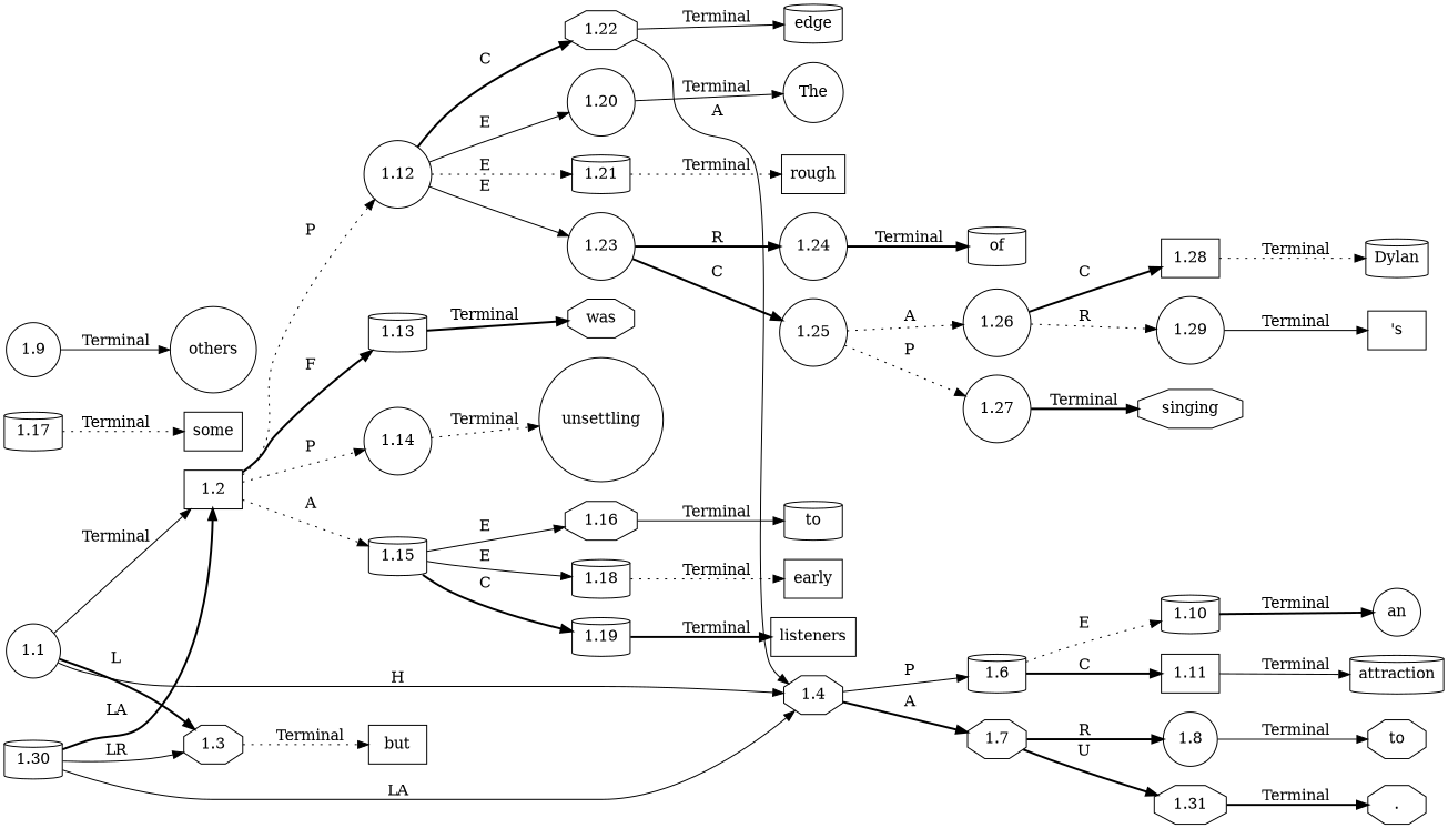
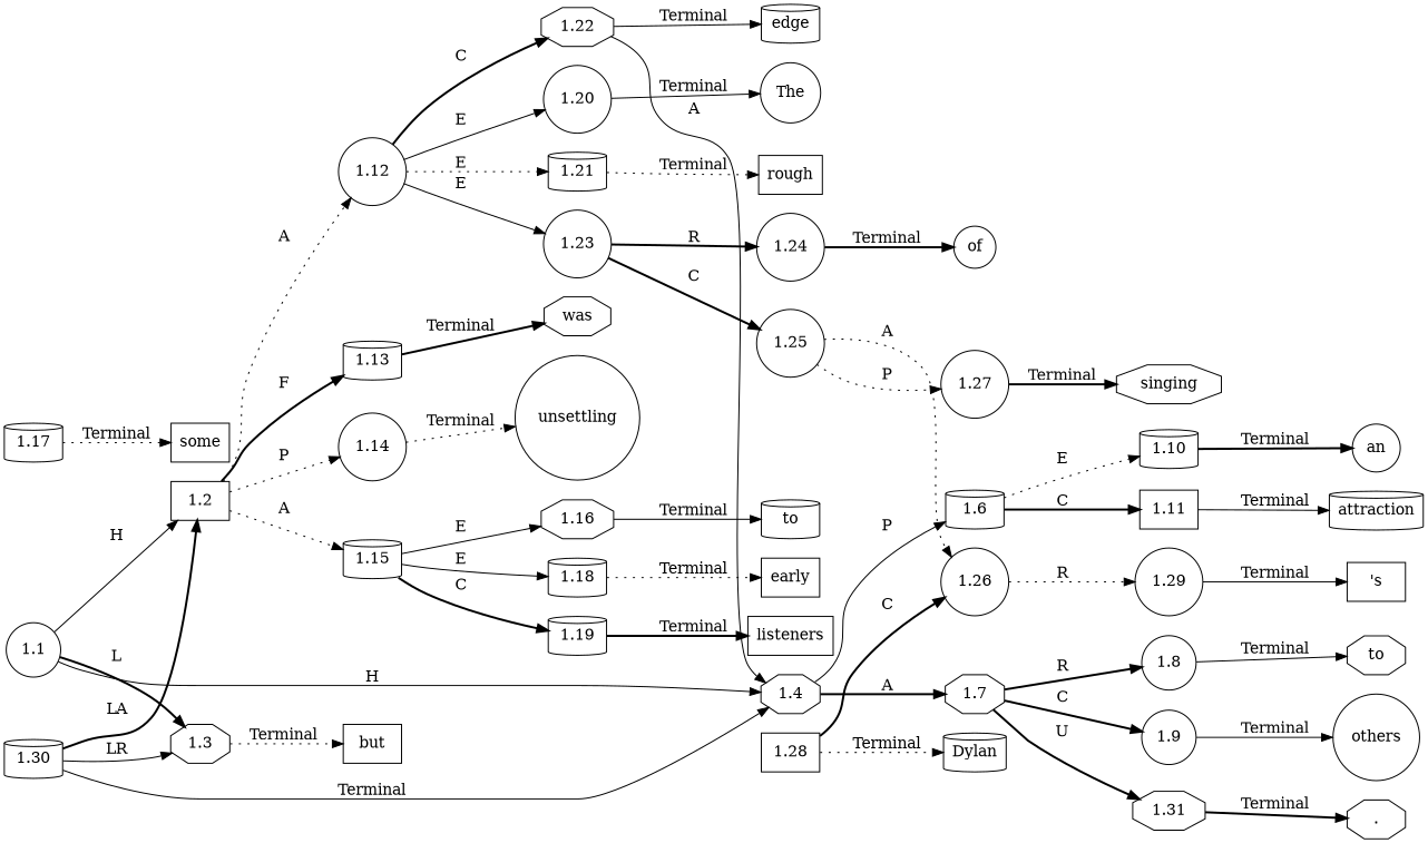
  digraph {
    rankdir=LR
    node [ordering=out shape=circle]
    edge [ordering=out style=bold]
    n1 [label=The]
    n2 [label=to shape=cylinder]
    n3 [label=some shape=box]
    n4 [label=early shape=box]
    n5 [label=listeners shape=box]
    n6 [label=but shape=box]
    n7 [label=an]
    n8 [label=attraction shape=cylinder]
    n9 [label=to shape=octagon]
    n10 [label=others]
    n11 [label="." shape=octagon]
    n12 [label=rough shape=box]
    n13 [label="edge" shape=cylinder]
-   n14 [label=of shape=cylinder]
+   n14 [label=of]
    n15 [label=Dylan shape=cylinder]
    n16 [label="'s" shape=box]
    n17 [label=singing shape=octagon]
    n18 [label=was shape=octagon]
    n19 [label=unsettling]
    n20 [label=1.1]
    n21 [label=1.2 shape=box]
    n22 [label=1.3 shape=octagon]
    n23 [label=1.4 shape=octagon]
    n24 [label=1.12]
    n25 [label=1.13 shape=cylinder]
    n26 [label=1.14]
    n27 [label=1.15 shape=cylinder]
    n28 [label=1.6 shape=cylinder]
    n29 [label=1.7 shape=octagon]
    n30 [label=1.22 shape=octagon]
    n31 [label=1.20]
    n32 [label=1.21 shape=cylinder]
    n33 [label=1.23]
    n34 [label=1.16 shape=octagon]
    n35 [label=1.18 shape=cylinder]
    n36 [label=1.19 shape=cylinder]
    n37 [label=1.10 shape=cylinder]
    n38 [label=1.11 shape=box]
    n39 [label=1.8]
    n40 [label=1.9]
    n41 [label=1.31 shape=octagon]
    n42 [label=1.24]
    n43 [label=1.25]
    n44 [label=1.17 shape=cylinder]
    n45 [label=1.26]
    n46 [label=1.27]
    n47 [label=1.28 shape=box]
    n48 [label=1.29]
    n49 [label=1.30 shape=cylinder]
-   n20 -> n21 [label=Terminal style=solid]
+   n20 -> n21 [label=H style=solid]
    n20 -> n22 [label=L]
    n20 -> n23 [label=H style=solid]
-   n21 -> n24 [label=P style=dotted]
+   n21 -> n24 [label=A style=dotted]
    n21 -> n25 [label=F]
    n21 -> n26 [label=P style=dotted]
    n21 -> n27 [label=A style=dotted]
    n22 -> n6 [label=Terminal style=dotted]
    n23 -> n28 [label=P style=solid]
    n23 -> n29 [label=A]
    n24 -> n30 [label=C]
    n24 -> n31 [label=E style=solid]
    n24 -> n32 [label=E style=dotted]
    n24 -> n33 [label=E style=solid]
    n25 -> n18 [label=Terminal]
    n26 -> n19 [label=Terminal style=dotted]
    n27 -> n34 [label=E style=solid]
    n27 -> n35 [label=E style=solid]
    n27 -> n36 [label=C]
    n28 -> n37 [label=E style=dotted]
    n28 -> n38 [label=C]
    n29 -> n39 [label=R]
+   n29 -> n40 [label=C]
    n29 -> n41 [label=U]
    n30 -> n13 [label=Terminal style=solid]
    n30 -> n23 [label=A style=solid]
    n31 -> n1 [label=Terminal style=solid]
    n32 -> n12 [label=Terminal style=dotted]
    n33 -> n42 [label=R]
    n33 -> n43 [label=C]
    n34 -> n2 [label=Terminal style=solid]
    n35 -> n4 [label=Terminal style=dotted]
    n36 -> n5 [label=Terminal]
    n37 -> n7 [label=Terminal]
    n38 -> n8 [label=Terminal style=solid]
    n39 -> n9 [label=Terminal style=solid]
    n40 -> n10 [label=Terminal style=solid]
    n41 -> n11 [label=Terminal]
    n42 -> n14 [label=Terminal]
    n43 -> n45 [label=A style=dotted]
    n43 -> n46 [label=P style=dotted]
    n44 -> n3 [label=Terminal style=dotted]
-   n45 -> n47 [label=C]
+   n47 -> n45 [label=C]
    n45 -> n48 [label=R style=dotted]
    n46 -> n17 [label=Terminal]
    n47 -> n15 [label=Terminal style=dotted]
    n48 -> n16 [label=Terminal style=solid]
    n49 -> n21 [label=LA]
    n49 -> n22 [label=LR style=solid]
-   n49 -> n23 [label=LA style=solid]
+   n49 -> n23 [label=Terminal style=solid]
  }
